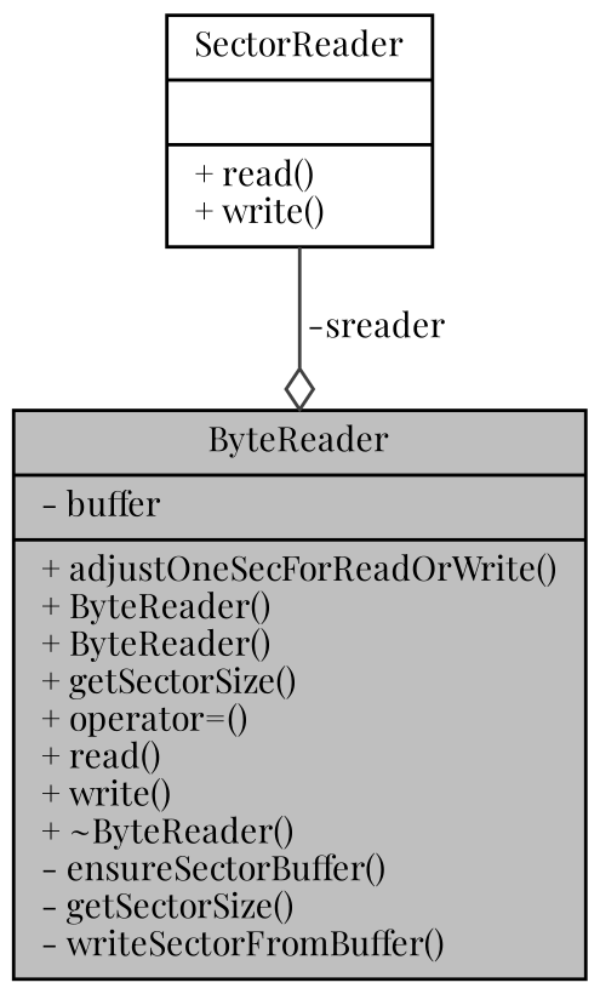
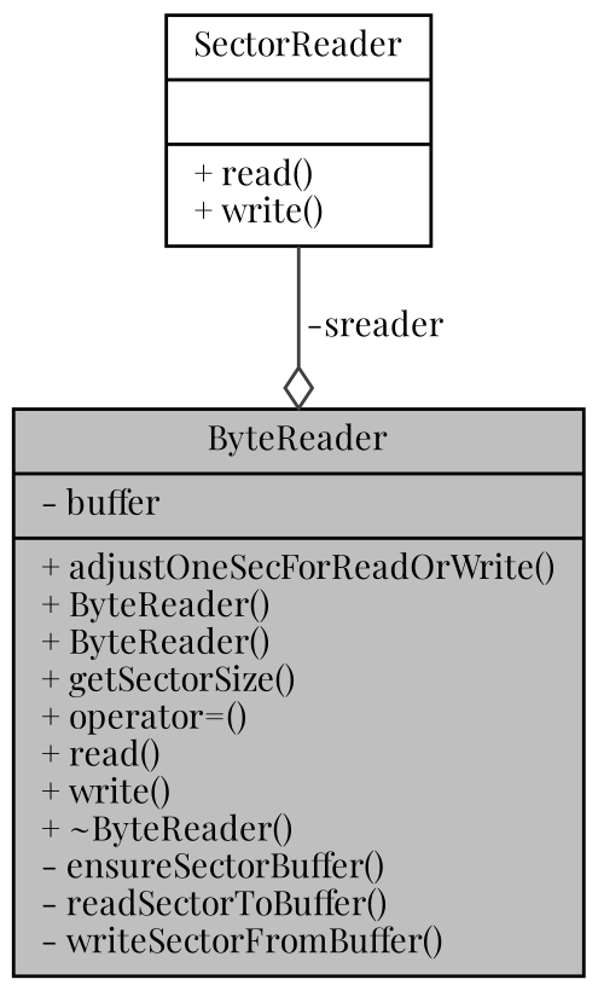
  digraph {
    fontname="Playfair Display"
    node [color=black fontname="Playfair Display" fontsize=10 shape=record style=filled]
-   n1 [fillcolor=grey75 fontcolor=black height=0.2 label="{ByteReader\n|- buffer\l|+ adjustOneSecForReadOrWrite()\l+ ByteReader()\l+ ByteReader()\l+ getSectorSize()\l+ operator=()\l+ read()\l+ write()\l+ ~ByteReader()\l- ensureSectorBuffer()\l- getSectorSize()\l- writeSectorFromBuffer()\l}" width=0.4]
+   n1 [fillcolor=grey75 fontcolor=black height=0.2 label="{ByteReader\n|- buffer\l|+ adjustOneSecForReadOrWrite()\l+ ByteReader()\l+ ByteReader()\l+ getSectorSize()\l+ operator=()\l+ read()\l+ write()\l+ ~ByteReader()\l- ensureSectorBuffer()\l- readSectorToBuffer()\l- writeSectorFromBuffer()\l}" width=0.4]
    n2 [fillcolor=white height=0.2 label="{SectorReader\n||+ read()\l+ write()\l}" width=0.4]
    n2 -> n1 [arrowhead=odiamond color=grey25 fontname="Playfair Display" fontsize=10 label=" -sreader" labelfontname=Helvetica labelfontsize=10 style=solid]
  }
